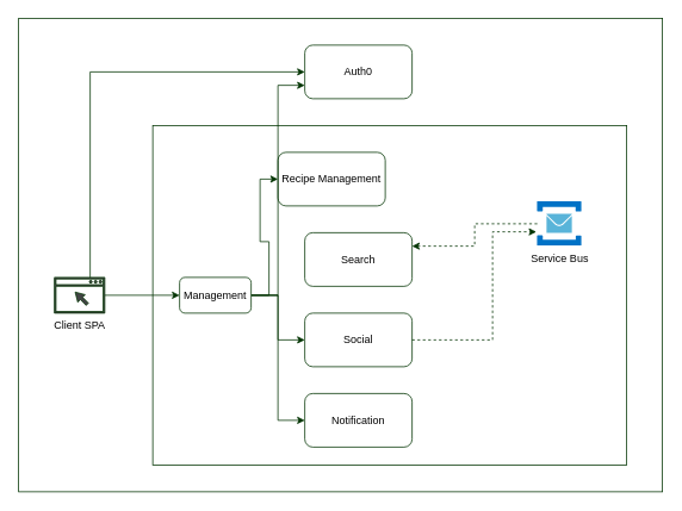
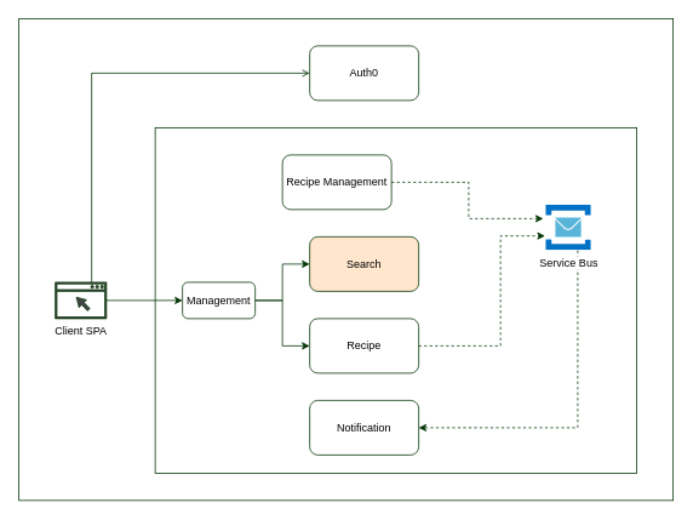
  <mxCell id="0" />
  <mxCell id="1" parent="0" />
  <mxCell id="2" value="" style="rounded=0;whiteSpace=wrap;html=1;strokeColor=#003300;" vertex="1" parent="1"><mxGeometry y="20" width="720" height="530" as="geometry" x="20" /></mxCell>
  <mxCell id="3" value="" style="rounded=0;whiteSpace=wrap;html=1;strokeColor=#003300;" parent="1" vertex="1"><mxGeometry x="170" y="140" width="530" height="380" as="geometry" /></mxCell>
- <mxCell id="4" style="edgeStyle=orthogonalEdgeStyle;rounded=0;orthogonalLoop=1;jettySize=auto;html=1;entryX=0;entryY=0.5;entryDx=0;entryDy=0;strokeColor=#003300;" parent="1" source="6" target="7" edge="1"><mxGeometry relative="1" as="geometry"><Array as="points"><mxPoint x="100" y="80" /></Array></mxGeometry></mxCell>
+ <mxCell id="4" style="edgeStyle=orthogonalEdgeStyle;rounded=0;orthogonalLoop=1;jettySize=auto;html=1;entryX=0;entryY=0.5;entryDx=0;entryDy=0;strokeColor=#003300;endArrow=open;" parent="1" source="6" target="7" edge="1"><mxGeometry relative="1" as="geometry"><Array as="points"><mxPoint x="100" y="80" /></Array></mxGeometry></mxCell>
  <mxCell id="5" style="edgeStyle=orthogonalEdgeStyle;rounded=0;orthogonalLoop=1;jettySize=auto;html=1;entryX=0;entryY=0.5;entryDx=0;entryDy=0;strokeColor=#003300;" parent="1" source="6" target="17" edge="1"><mxGeometry relative="1" as="geometry" /></mxCell>
  <mxCell id="6" value="Client SPA" style="sketch=0;pointerEvents=1;shadow=0;dashed=0;html=1;strokeColor=#003300;fillColor=#434445;aspect=fixed;labelPosition=center;verticalLabelPosition=bottom;verticalAlign=top;align=center;outlineConnect=0;shape=mxgraph.vvd.web_browser;" parent="1" vertex="1"><mxGeometry x="60" y="310" width="56.34" height="40" as="geometry" /></mxCell>
  <mxCell id="7" value="Auth0" style="rounded=1;whiteSpace=wrap;html=1;strokeColor=#003300;" parent="1" vertex="1"><mxGeometry x="340" y="50" width="120" height="60" as="geometry" /></mxCell>
  <mxCell id="8" value="Recipe Management" style="rounded=1;whiteSpace=wrap;html=1;strokeColor=#003300;" parent="1" vertex="1"><mxGeometry x="310" y="170" width="120" height="60" as="geometry" /></mxCell>
- <mxCell id="9" value="Social" style="rounded=1;whiteSpace=wrap;html=1;strokeColor=#003300;" parent="1" vertex="1"><mxGeometry x="340" y="350" width="120" height="60" as="geometry" /></mxCell>
- <mxCell id="10" value="Search" style="rounded=1;whiteSpace=wrap;html=1;strokeColor=#003300;" parent="1" vertex="1"><mxGeometry x="340" y="260" width="120" height="60" as="geometry" /></mxCell>
+ <mxCell id="9" value="Recipe" style="rounded=1;whiteSpace=wrap;html=1;strokeColor=#003300;" parent="1" vertex="1"><mxGeometry x="340" y="350" width="120" height="60" as="geometry" /></mxCell>
+ <mxCell id="10" value="Search" style="rounded=1;whiteSpace=wrap;html=1;strokeColor=#003300;fillColor=#ffe6cc;" parent="1" vertex="1"><mxGeometry x="340" y="260" width="120" height="60" as="geometry" /></mxCell>
  <mxCell id="11" value="Notification" style="rounded=1;whiteSpace=wrap;html=1;strokeColor=#003300;" parent="1" vertex="1"><mxGeometry x="340" y="440" width="120" height="60" as="geometry" /></mxCell>
- <mxCell id="12" style="edgeStyle=orthogonalEdgeStyle;rounded=0;orthogonalLoop=1;jettySize=auto;html=1;exitX=1;exitY=0.5;exitDx=0;exitDy=0;entryX=0;entryY=0.5;entryDx=0;entryDy=0;strokeColor=#003300;" parent="1" source="17" target="8" edge="1"><mxGeometry relative="1" as="geometry" /></mxCell>
+ <mxCell id="13" style="edgeStyle=orthogonalEdgeStyle;rounded=0;orthogonalLoop=1;jettySize=auto;html=1;entryX=0;entryY=0.5;entryDx=0;entryDy=0;strokeColor=#003300;" parent="1" source="17" target="10" edge="1"><mxGeometry relative="1" as="geometry" /></mxCell>
  <mxCell id="14" style="edgeStyle=orthogonalEdgeStyle;rounded=0;orthogonalLoop=1;jettySize=auto;html=1;entryX=0;entryY=0.5;entryDx=0;entryDy=0;strokeColor=#003300;" parent="1" source="17" target="9" edge="1"><mxGeometry relative="1" as="geometry" /></mxCell>
- <mxCell id="15" style="edgeStyle=orthogonalEdgeStyle;rounded=0;orthogonalLoop=1;jettySize=auto;html=1;entryX=0;entryY=0.5;entryDx=0;entryDy=0;strokeColor=#003300;" parent="1" source="17" target="11" edge="1"><mxGeometry relative="1" as="geometry" /></mxCell>
- <mxCell id="16" style="edgeStyle=orthogonalEdgeStyle;rounded=0;orthogonalLoop=1;jettySize=auto;html=1;entryX=0;entryY=0.75;entryDx=0;entryDy=0;strokeColor=#003300;" parent="1" source="17" target="7" edge="1"><mxGeometry relative="1" as="geometry" /></mxCell>
  <mxCell id="17" value="Management" style="rounded=1;whiteSpace=wrap;html=1;strokeColor=#003300;" parent="1" vertex="1"><mxGeometry x="200" y="310" width="80" height="40" as="geometry" /></mxCell>
- <mxCell id="18" style="edgeStyle=orthogonalEdgeStyle;rounded=0;orthogonalLoop=1;jettySize=auto;html=1;entryX=1;entryY=0.25;entryDx=0;entryDy=0;dashed=1;strokeColor=#003300;" parent="1" source="20" target="10" edge="1"><mxGeometry relative="1" as="geometry" /></mxCell>
+ <mxCell id="19" style="edgeStyle=orthogonalEdgeStyle;rounded=0;orthogonalLoop=1;jettySize=auto;html=1;entryX=1;entryY=0.5;entryDx=0;entryDy=0;dashed=1;strokeColor=#003300;" parent="1" source="20" target="11" edge="1"><mxGeometry relative="1" as="geometry"><Array as="points"><mxPoint x="635" y="470" /></Array></mxGeometry></mxCell>
  <mxCell id="20" value="Service Bus" style="image;sketch=0;aspect=fixed;html=1;points=[];align=center;fontSize=12;image=img/lib/mscae/Service_Bus.svg;strokeColor=#003300;" parent="1" vertex="1"><mxGeometry x="600" y="225" width="50" height="50" as="geometry" /></mxCell>
+ <mxCell id="21" style="edgeStyle=orthogonalEdgeStyle;rounded=0;orthogonalLoop=1;jettySize=auto;html=1;entryX=-0.06;entryY=0.3;entryDx=0;entryDy=0;entryPerimeter=0;dashed=1;strokeColor=#003300;" parent="1" source="8" target="20" edge="1"><mxGeometry relative="1" as="geometry" /></mxCell>
  <mxCell id="22" style="edgeStyle=orthogonalEdgeStyle;rounded=0;orthogonalLoop=1;jettySize=auto;html=1;entryX=-0.02;entryY=0.68;entryDx=0;entryDy=0;entryPerimeter=0;dashed=1;strokeColor=#003300;" parent="1" source="9" target="20" edge="1"><mxGeometry relative="1" as="geometry"><Array as="points"><mxPoint x="550" y="380" /><mxPoint x="550" y="259" /></Array></mxGeometry></mxCell>
